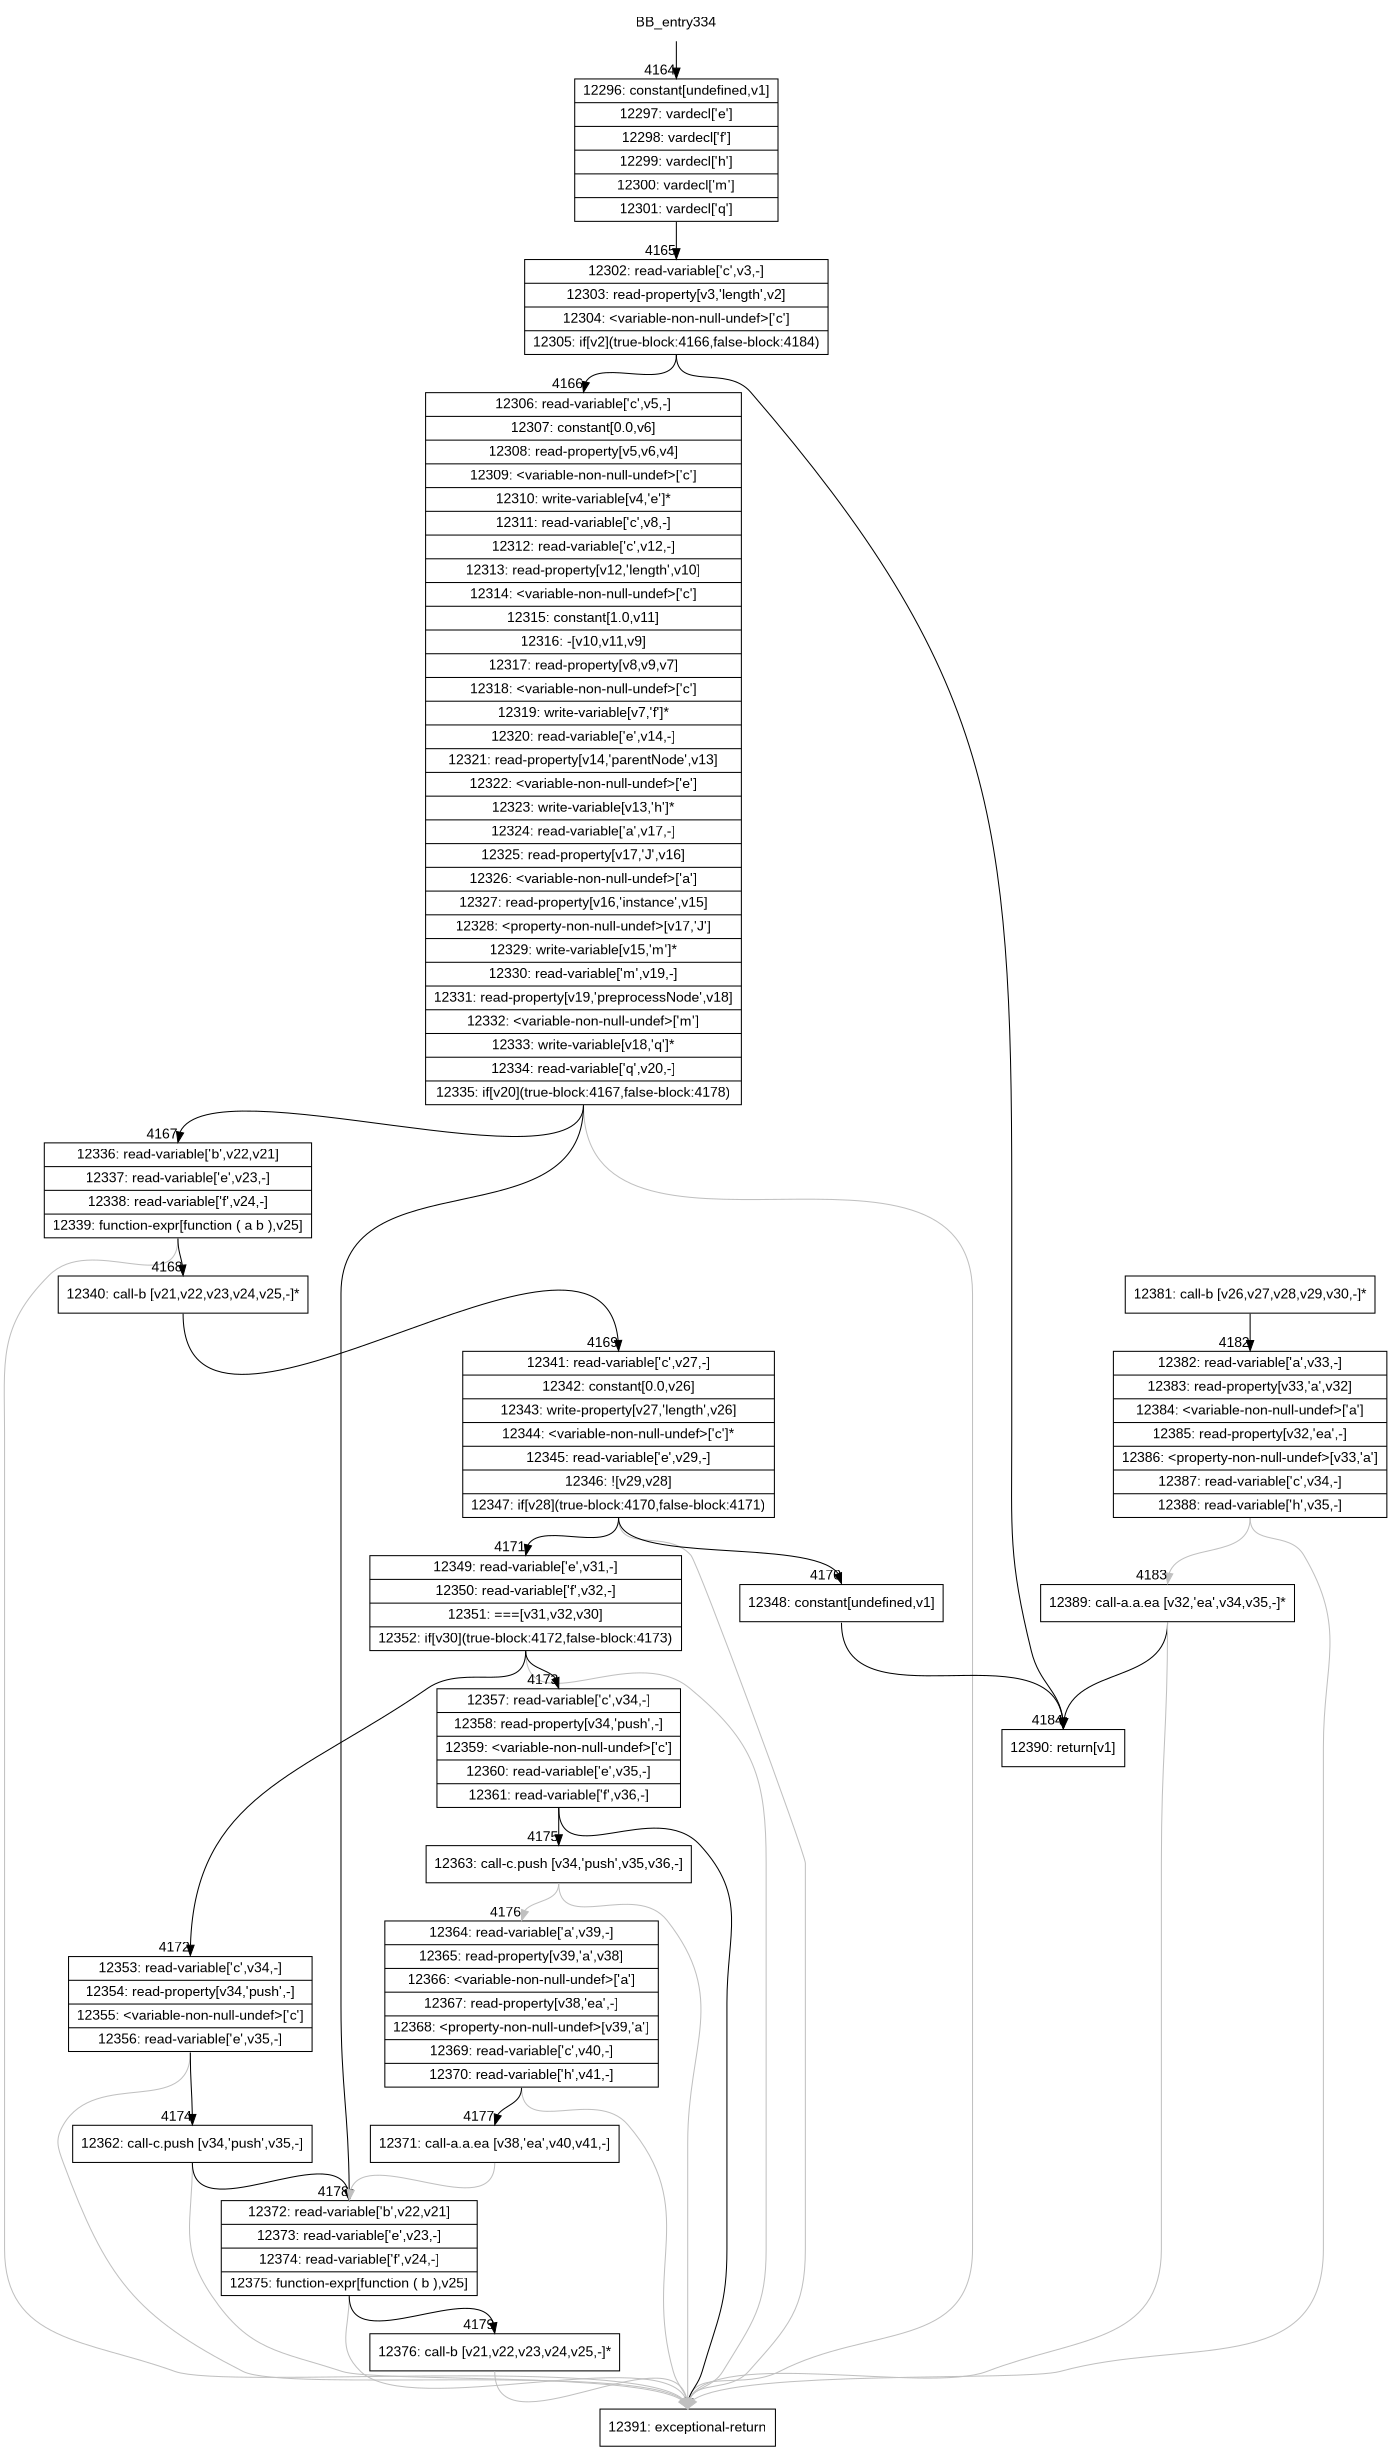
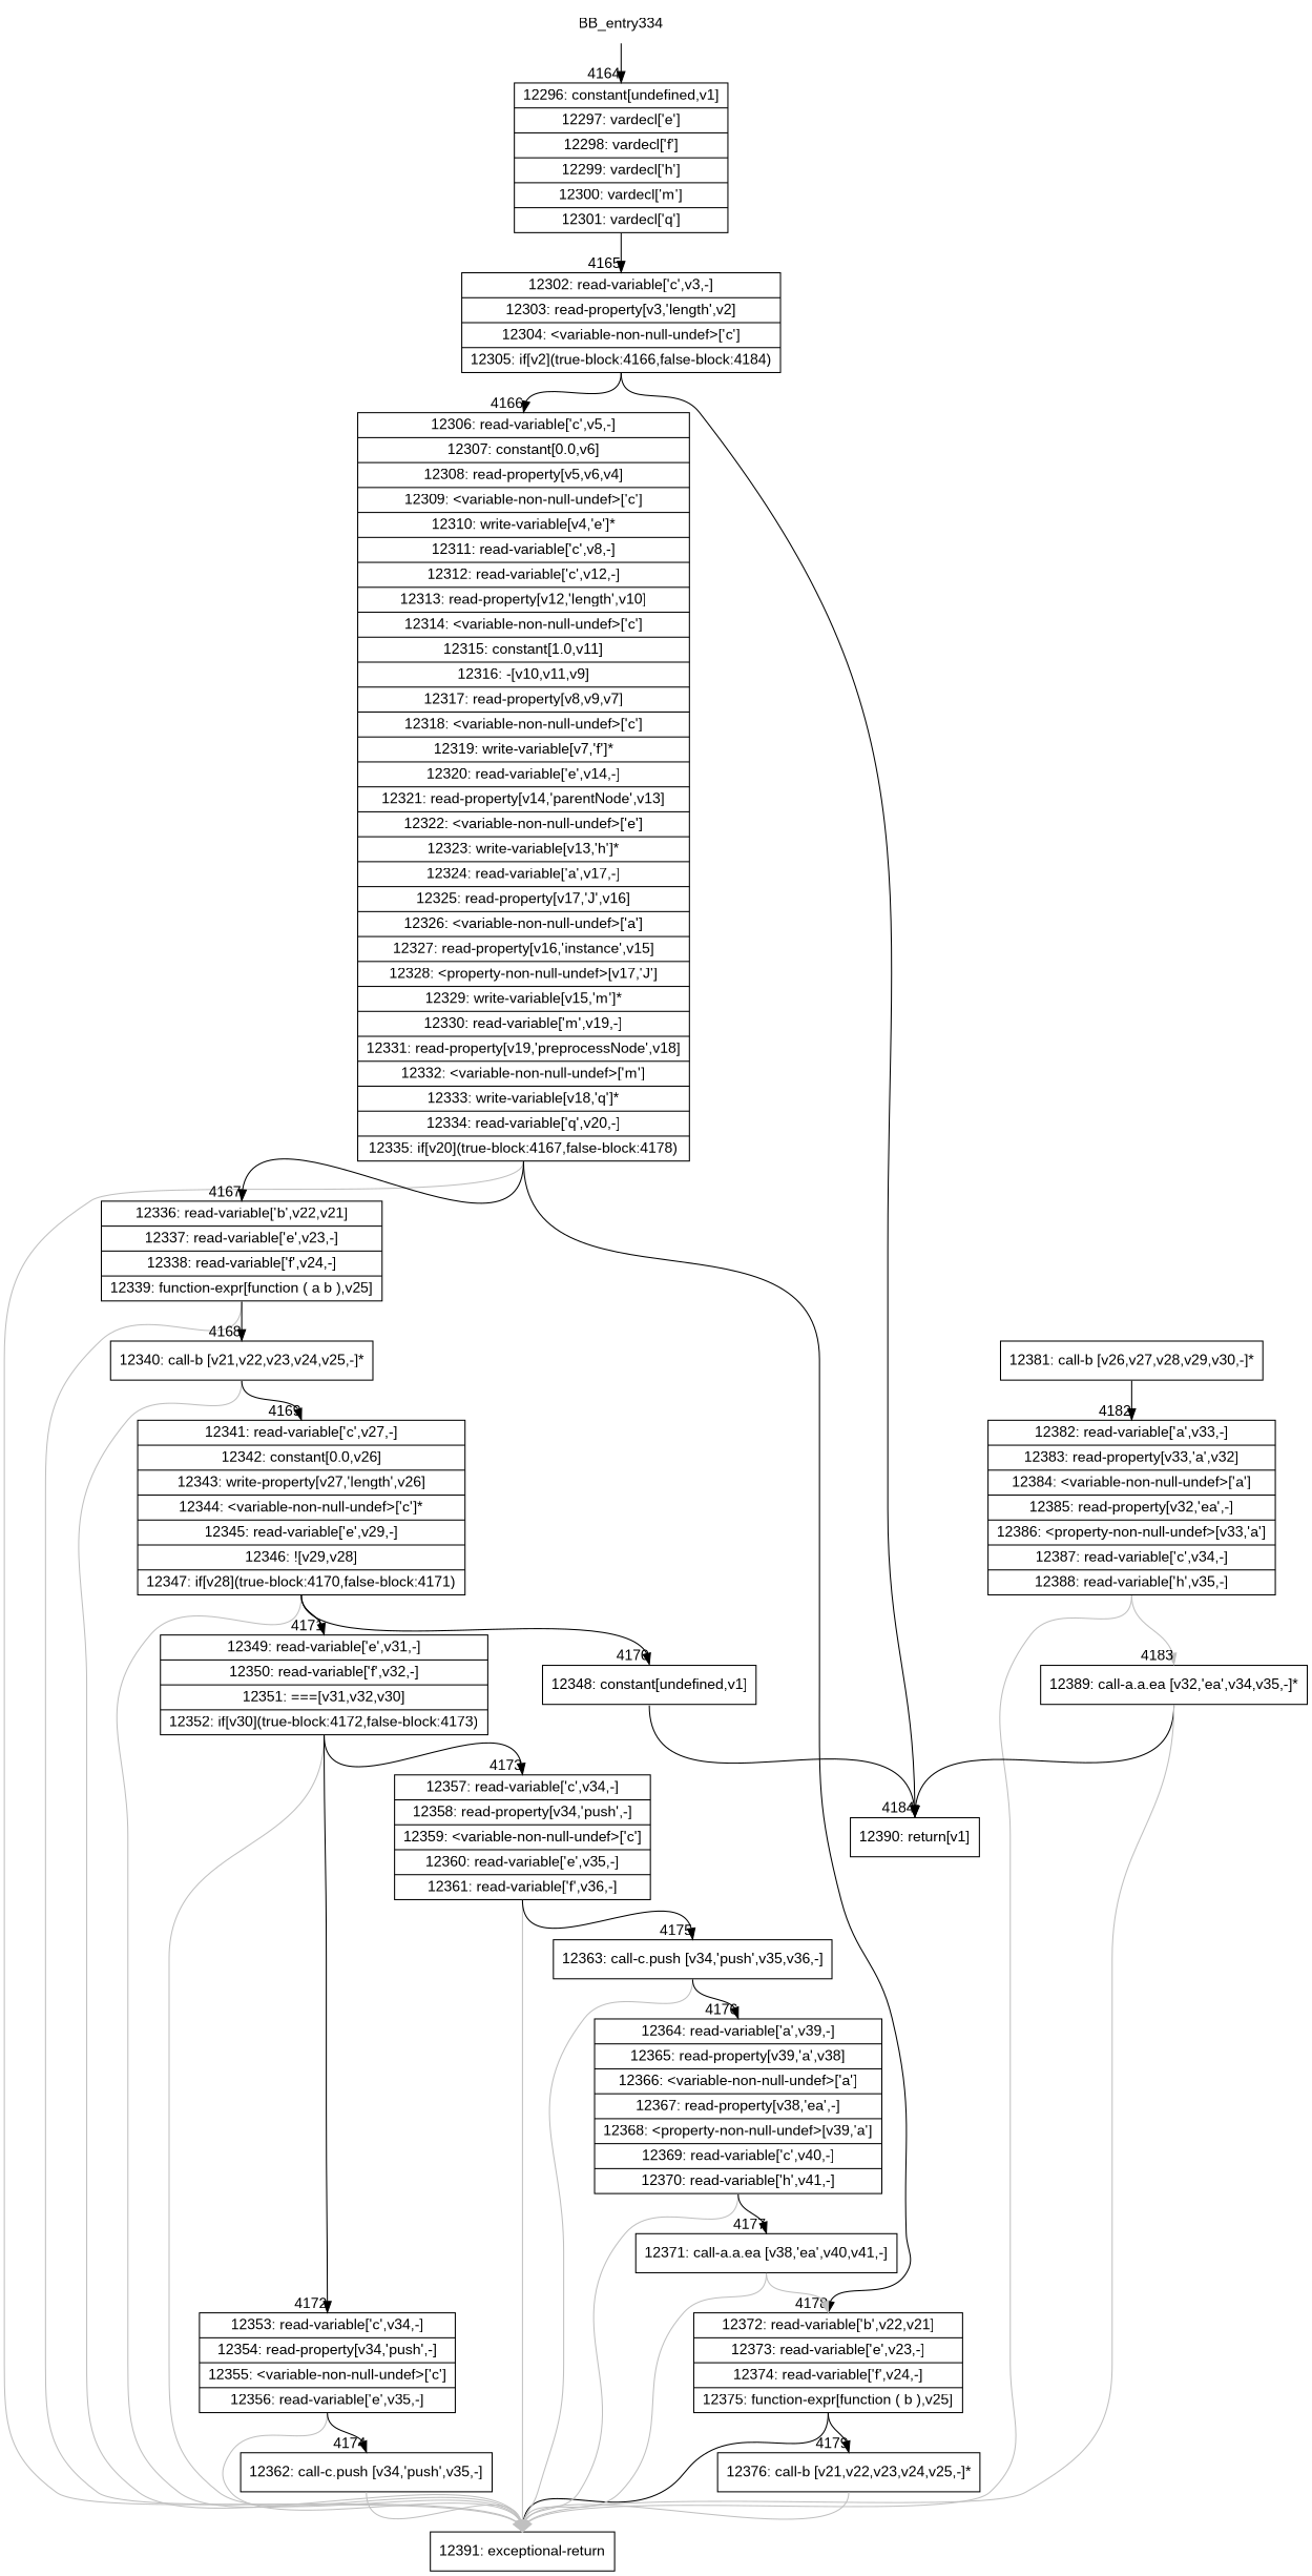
  digraph {
    fontname="Liberation Sans"
    rankdir=TD
    node [fontname="Liberation Sans" shape=record]
    edge [fontname="Liberation Sans" headport=n tailport=s]
    n1 [label=BB_entry334 shape=none]
    n2 [label="{12296: constant[undefined,v1]|12297: vardecl['e']|12298: vardecl['f']|12299: vardecl['h']|12300: vardecl['m']|12301: vardecl['q']}"]
    n3 [label="{12302: read-variable['c',v3,-]|12303: read-property[v3,'length',v2]|12304: \<variable-non-null-undef\>['c']|12305: if[v2](true-block:4166,false-block:4184)}"]
    n4 [label="{12306: read-variable['c',v5,-]|12307: constant[0.0,v6]|12308: read-property[v5,v6,v4]|12309: \<variable-non-null-undef\>['c']|12310: write-variable[v4,'e']*|12311: read-variable['c',v8,-]|12312: read-variable['c',v12,-]|12313: read-property[v12,'length',v10]|12314: \<variable-non-null-undef\>['c']|12315: constant[1.0,v11]|12316: -[v10,v11,v9]|12317: read-property[v8,v9,v7]|12318: \<variable-non-null-undef\>['c']|12319: write-variable[v7,'f']*|12320: read-variable['e',v14,-]|12321: read-property[v14,'parentNode',v13]|12322: \<variable-non-null-undef\>['e']|12323: write-variable[v13,'h']*|12324: read-variable['a',v17,-]|12325: read-property[v17,'J',v16]|12326: \<variable-non-null-undef\>['a']|12327: read-property[v16,'instance',v15]|12328: \<property-non-null-undef\>[v17,'J']|12329: write-variable[v15,'m']*|12330: read-variable['m',v19,-]|12331: read-property[v19,'preprocessNode',v18]|12332: \<variable-non-null-undef\>['m']|12333: write-variable[v18,'q']*|12334: read-variable['q',v20,-]|12335: if[v20](true-block:4167,false-block:4178)}"]
    n5 [label="{12390: return[v1]}"]
    n6 [label="{12391: exceptional-return}"]
    n7 [label="{12336: read-variable['b',v22,v21]|12337: read-variable['e',v23,-]|12338: read-variable['f',v24,-]|12339: function-expr[function ( a b ),v25]}"]
    n8 [label="{12372: read-variable['b',v22,v21]|12373: read-variable['e',v23,-]|12374: read-variable['f',v24,-]|12375: function-expr[function ( b ),v25]}"]
    n9 [label="{12340: call-b [v21,v22,v23,v24,v25,-]*}"]
    n10 [label="{12376: call-b [v21,v22,v23,v24,v25,-]*}"]
    n11 [label="{12341: read-variable['c',v27,-]|12342: constant[0.0,v26]|12343: write-property[v27,'length',v26]|12344: \<variable-non-null-undef\>['c']*|12345: read-variable['e',v29,-]|12346: ![v29,v28]|12347: if[v28](true-block:4170,false-block:4171)}"]
    n12 [label="{12348: constant[undefined,v1]}"]
    n13 [label="{12349: read-variable['e',v31,-]|12350: read-variable['f',v32,-]|12351: ===[v31,v32,v30]|12352: if[v30](true-block:4172,false-block:4173)}"]
    n14 [label="{12353: read-variable['c',v34,-]|12354: read-property[v34,'push',-]|12355: \<variable-non-null-undef\>['c']|12356: read-variable['e',v35,-]}"]
    n15 [label="{12357: read-variable['c',v34,-]|12358: read-property[v34,'push',-]|12359: \<variable-non-null-undef\>['c']|12360: read-variable['e',v35,-]|12361: read-variable['f',v36,-]}"]
    n16 [label="{12362: call-c.push [v34,'push',v35,-]}"]
    n17 [label="{12363: call-c.push [v34,'push',v35,v36,-]}"]
    n18 [label="{12364: read-variable['a',v39,-]|12365: read-property[v39,'a',v38]|12366: \<variable-non-null-undef\>['a']|12367: read-property[v38,'ea',-]|12368: \<property-non-null-undef\>[v39,'a']|12369: read-variable['c',v40,-]|12370: read-variable['h',v41,-]}"]
    n19 [label="{12371: call-a.a.ea [v38,'ea',v40,v41,-]}"]
    n20 [label="{12381: call-b [v26,v27,v28,v29,v30,-]*}"]
    n21 [label="{12382: read-variable['a',v33,-]|12383: read-property[v33,'a',v32]|12384: \<variable-non-null-undef\>['a']|12385: read-property[v32,'ea',-]|12386: \<property-non-null-undef\>[v33,'a']|12387: read-variable['c',v34,-]|12388: read-variable['h',v35,-]}"]
    n22 [label="{12389: call-a.a.ea [v32,'ea',v34,v35,-]*}"]
    n1 -> n2 [headlabel="    4164"]
    n2 -> n3 [headlabel="      4165"]
    n3 -> n4 [headlabel="      4166"]
    n3 -> n5 [headlabel="      4184"]
    n4 -> n6 [color=gray]
    n4 -> n7 [headlabel="      4167"]
    n4 -> n8 [headlabel="      4178"]
    n7 -> n6 [color=gray]
    n7 -> n9 [headlabel="      4168"]
-   n8 -> n6 [color=gray]
+   n8 -> n6 [color=black]
    n8 -> n10 [headlabel="      4179"]
+   n9 -> n6 [color=gray]
    n9 -> n11 [headlabel="      4169"]
    n10 -> n6 [color=gray]
    n11 -> n6 [color=gray]
    n11 -> n12 [headlabel="      4170"]
    n11 -> n13 [headlabel="      4171"]
    n12 -> n5
    n13 -> n6 [color=gray]
    n13 -> n14 [headlabel="      4172"]
    n13 -> n15 [headlabel="      4173"]
    n14 -> n6 [color=gray]
    n14 -> n16 [headlabel="      4174"]
-   n15 -> n6 [color=black]
+   n15 -> n6 [color=gray]
    n15 -> n17 [headlabel="      4175"]
    n16 -> n6 [color=gray]
-   n16 -> n8
    n17 -> n6 [color=gray]
-   n17 -> n18 [headlabel="      4176" color=gray]
+   n17 -> n18 [headlabel="      4176"]
    n18 -> n6 [color=gray]
    n18 -> n19 [headlabel="      4177"]
+   n19 -> n6 [color=gray]
    n19 -> n8 [color=gray]
    n20 -> n21 [headlabel="      4182"]
    n21 -> n6 [color=gray]
    n21 -> n22 [color=gray headlabel="      4183"]
    n22 -> n5
    n22 -> n6 [color=gray]
  }
